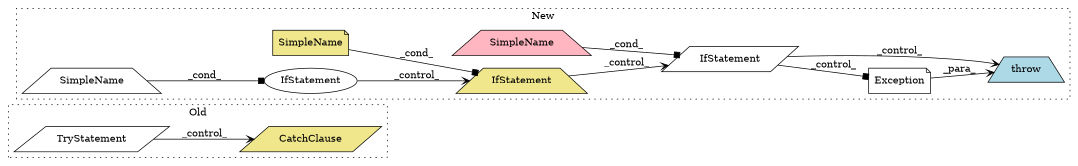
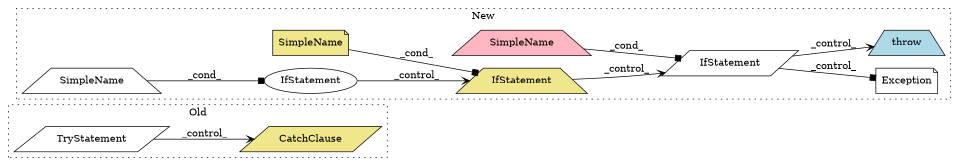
  digraph {
    rankdir=LR
    node [a=25 fillcolor=white shape=trapezium style=filled]
    edge [arrowhead=vee]
    n1 [a=12 fillcolor=khaki l="11,2" label=CatchClause s="946,973" shape=parallelogram]
    n2 [a=54 l=4 label=TryStatement s=878 shape=parallelogram]
    n3 [a=32 l=11 label=Exception s=1588 shape=note]
    n4 [a=53 fillcolor=lightblue l=6 label=throw s=1582]
    n5 [fillcolor=khaki l="4,2" label=IfStatement s="1382,1410"]
    n6 [a=42 fillcolor=khaki label=SimpleName shape=note]
    n7 [l="4,2" label=IfStatement s="1484,1508" shape=parallelogram]
    n8 [a=42 fillcolor=lightpink label=SimpleName]
    n9 [l="4,2" label=IfStatement s="1280,1308" shape=ellipse]
    n10 [a=42 label=SimpleName]
    subgraph cluster_1 {
      label=Old
      style=dotted
      n1
      n2
    }
    subgraph cluster_2 {
      label=New
      style=dotted
      n3
      n4
      n5
      n6
      n7
      n8
      n9
      n10
    }
    n2 -> n1 [label=_control_]
-   n3 -> n4 [label=_para_]
    n5 -> n7 [label=_control_]
    n6 -> n5 [arrowhead=box label=_cond_]
    n7 -> n3 [arrowhead=box label=_control_]
    n7 -> n4 [label=_control_]
    n8 -> n7 [arrowhead=box label=_cond_]
    n9 -> n5 [label=_control_]
    n10 -> n9 [arrowhead=box label=_cond_]
  }
